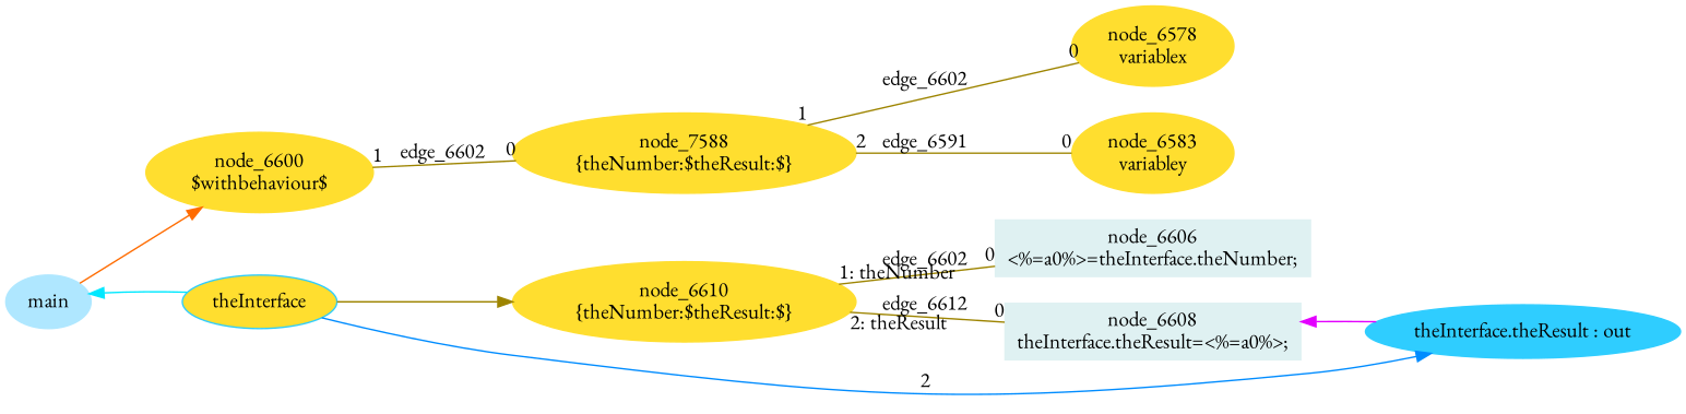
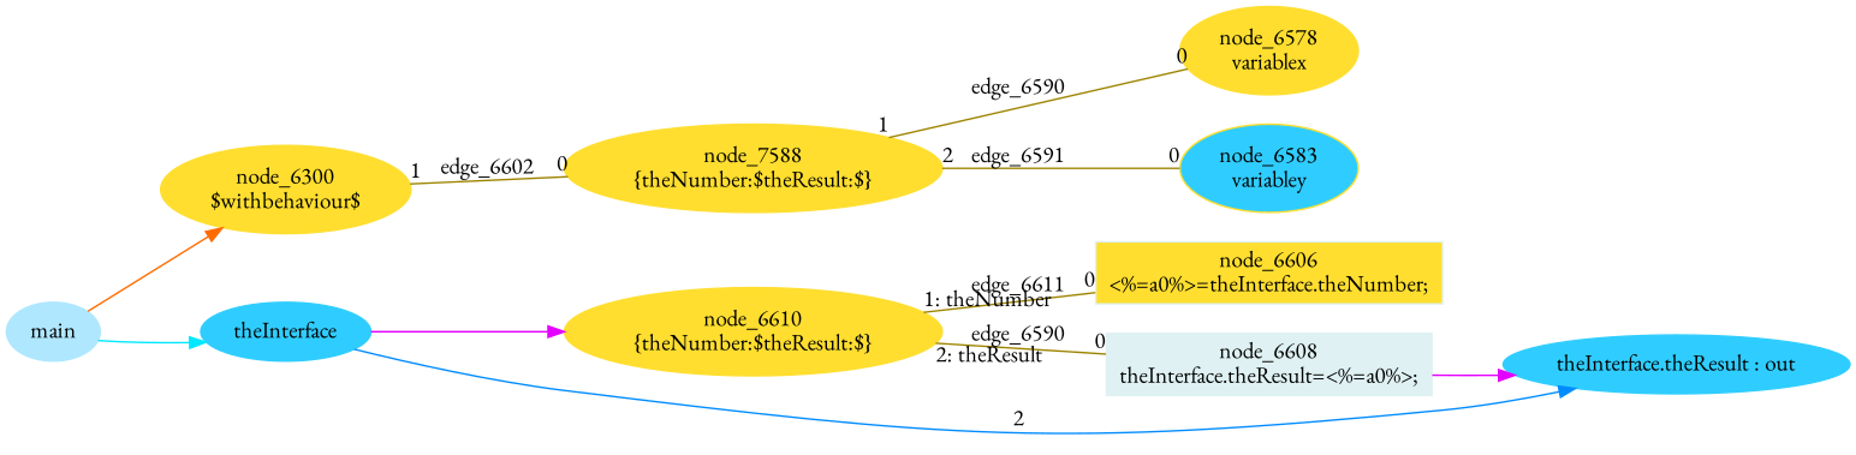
  digraph {
    fontname="EB Garamond"
    rankdir=LR
    node [color="#ffde2f" fontname="EB Garamond" shape=ellipse style=filled]
    edge [arrowHead=none arrowsize=1 color="#9d8400" dir=none fontname="EB Garamond"]
    n1 [label="node_6578\nvariablex"]
-   n2 [label="node_6583\nvariabley"]
+   n2 [label="node_6583\nvariabley" fillcolor="#2fcdff"]
    n3 [label="node_7588\n{theNumber:$theResult:$}"]
-   n4 [label="node_6600\n$withbehaviour$"]
-   n5 [color="#dff1f2" label="node_6606\n<%=a0%>=theInterface.theNumber;\n" shape=box]
+   n4 [label="node_6300\n$withbehaviour$"]
+   n5 [color="#dff1f2" label="node_6606\n<%=a0%>=theInterface.theNumber;\n" shape=box fillcolor="#ffde2f"]
    n6 [color="#dff1f2" label="node_6608\ntheInterface.theResult=<%=a0%>;\n" shape=box]
    n7 [label="node_6610\n{theNumber:$theResult:$}"]
    n8 [color="#afe7ff" label=main]
-   n9 [color="#2fcdff" label=theInterface fillcolor="#ffde2f"]
+   n9 [color="#2fcdff" label=theInterface]
    n10 [color="#2fcdff" label="theInterface.theResult : out"]
-   n3 -> n1 [headlabel=0 label=edge_6602 taillabel=1]
+   n3 -> n1 [headlabel=0 label=edge_6590 taillabel=1]
    n3 -> n2 [headlabel=0 label=edge_6591 taillabel=2]
    n4 -> n3 [headlabel=0 label=edge_6602 taillabel=1]
-   n7 -> n5 [headlabel=0 label=edge_6602 taillabel="1: theNumber"]
-   n7 -> n6 [headlabel=0 label=edge_6612 taillabel="2: theResult"]
+   n7 -> n5 [headlabel=0 label=edge_6611 taillabel="1: theNumber"]
+   n7 -> n6 [headlabel=0 label=edge_6590 taillabel="2: theResult"]
    n8 -> n4 [arrowHead=normal color="#ff6b00" dir=forward]
-   n9 -> n8 [arrowHead=normal color="#00e8ff" dir=forward]
-   n9 -> n7 [arrowHead=normal dir=forward]
+   n8 -> n9 [arrowHead=normal color="#00e8ff" dir=forward]
+   n9 -> n7 [arrowHead=normal color="#e300ff" dir=forward]
    n9 -> n10 [arrowHead=normal color="#008cff" dir=forward label=2]
-   n10 -> n6 [arrowHead=normal color="#e300ff" dir=forward]
+   n6 -> n10 [arrowHead=normal color="#e300ff" dir=forward]
  }
